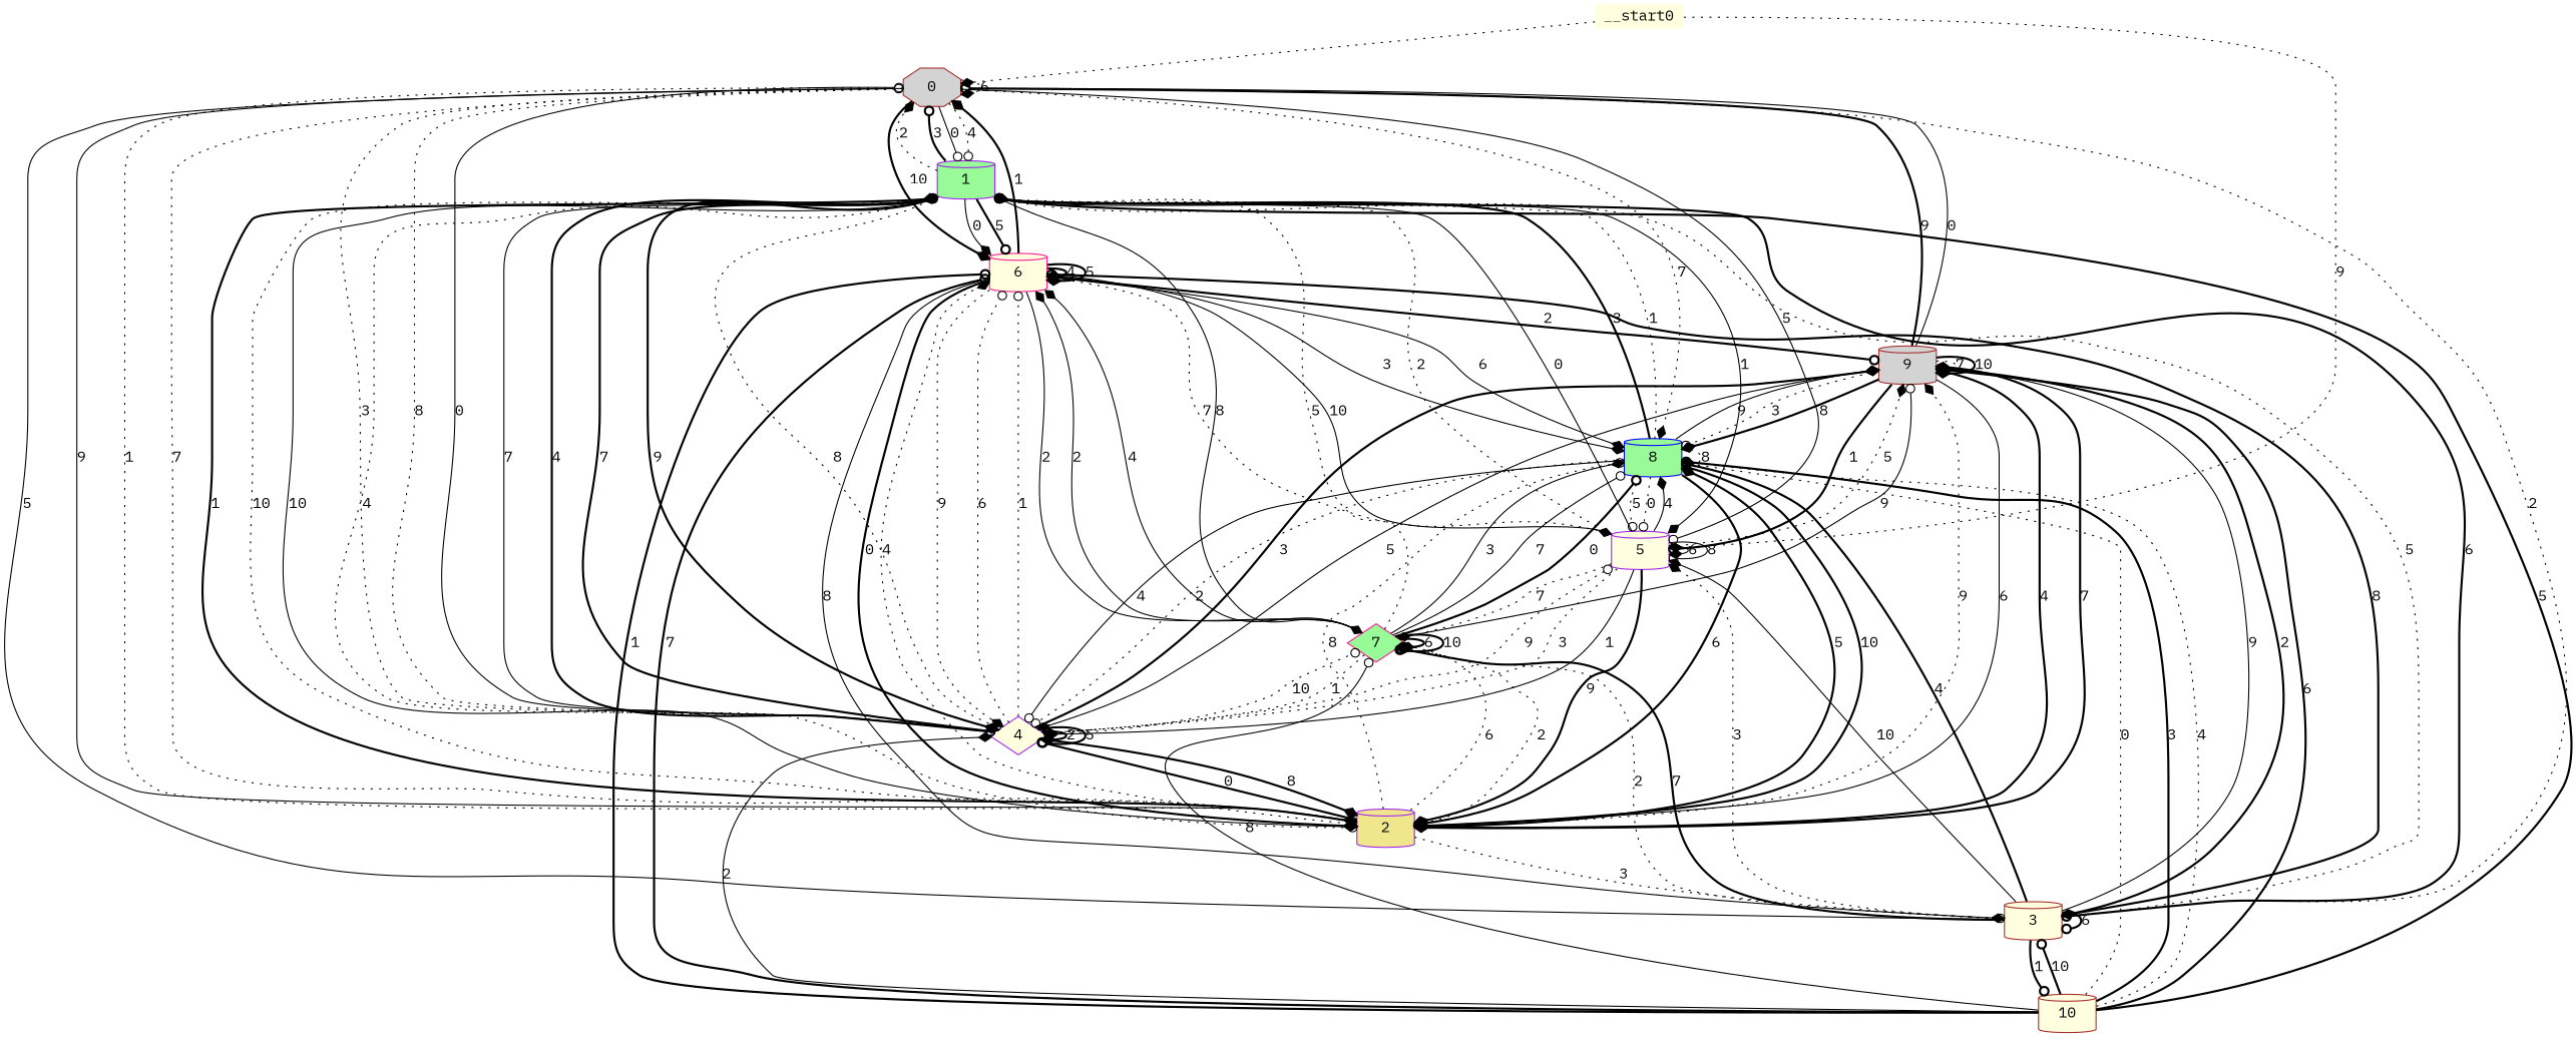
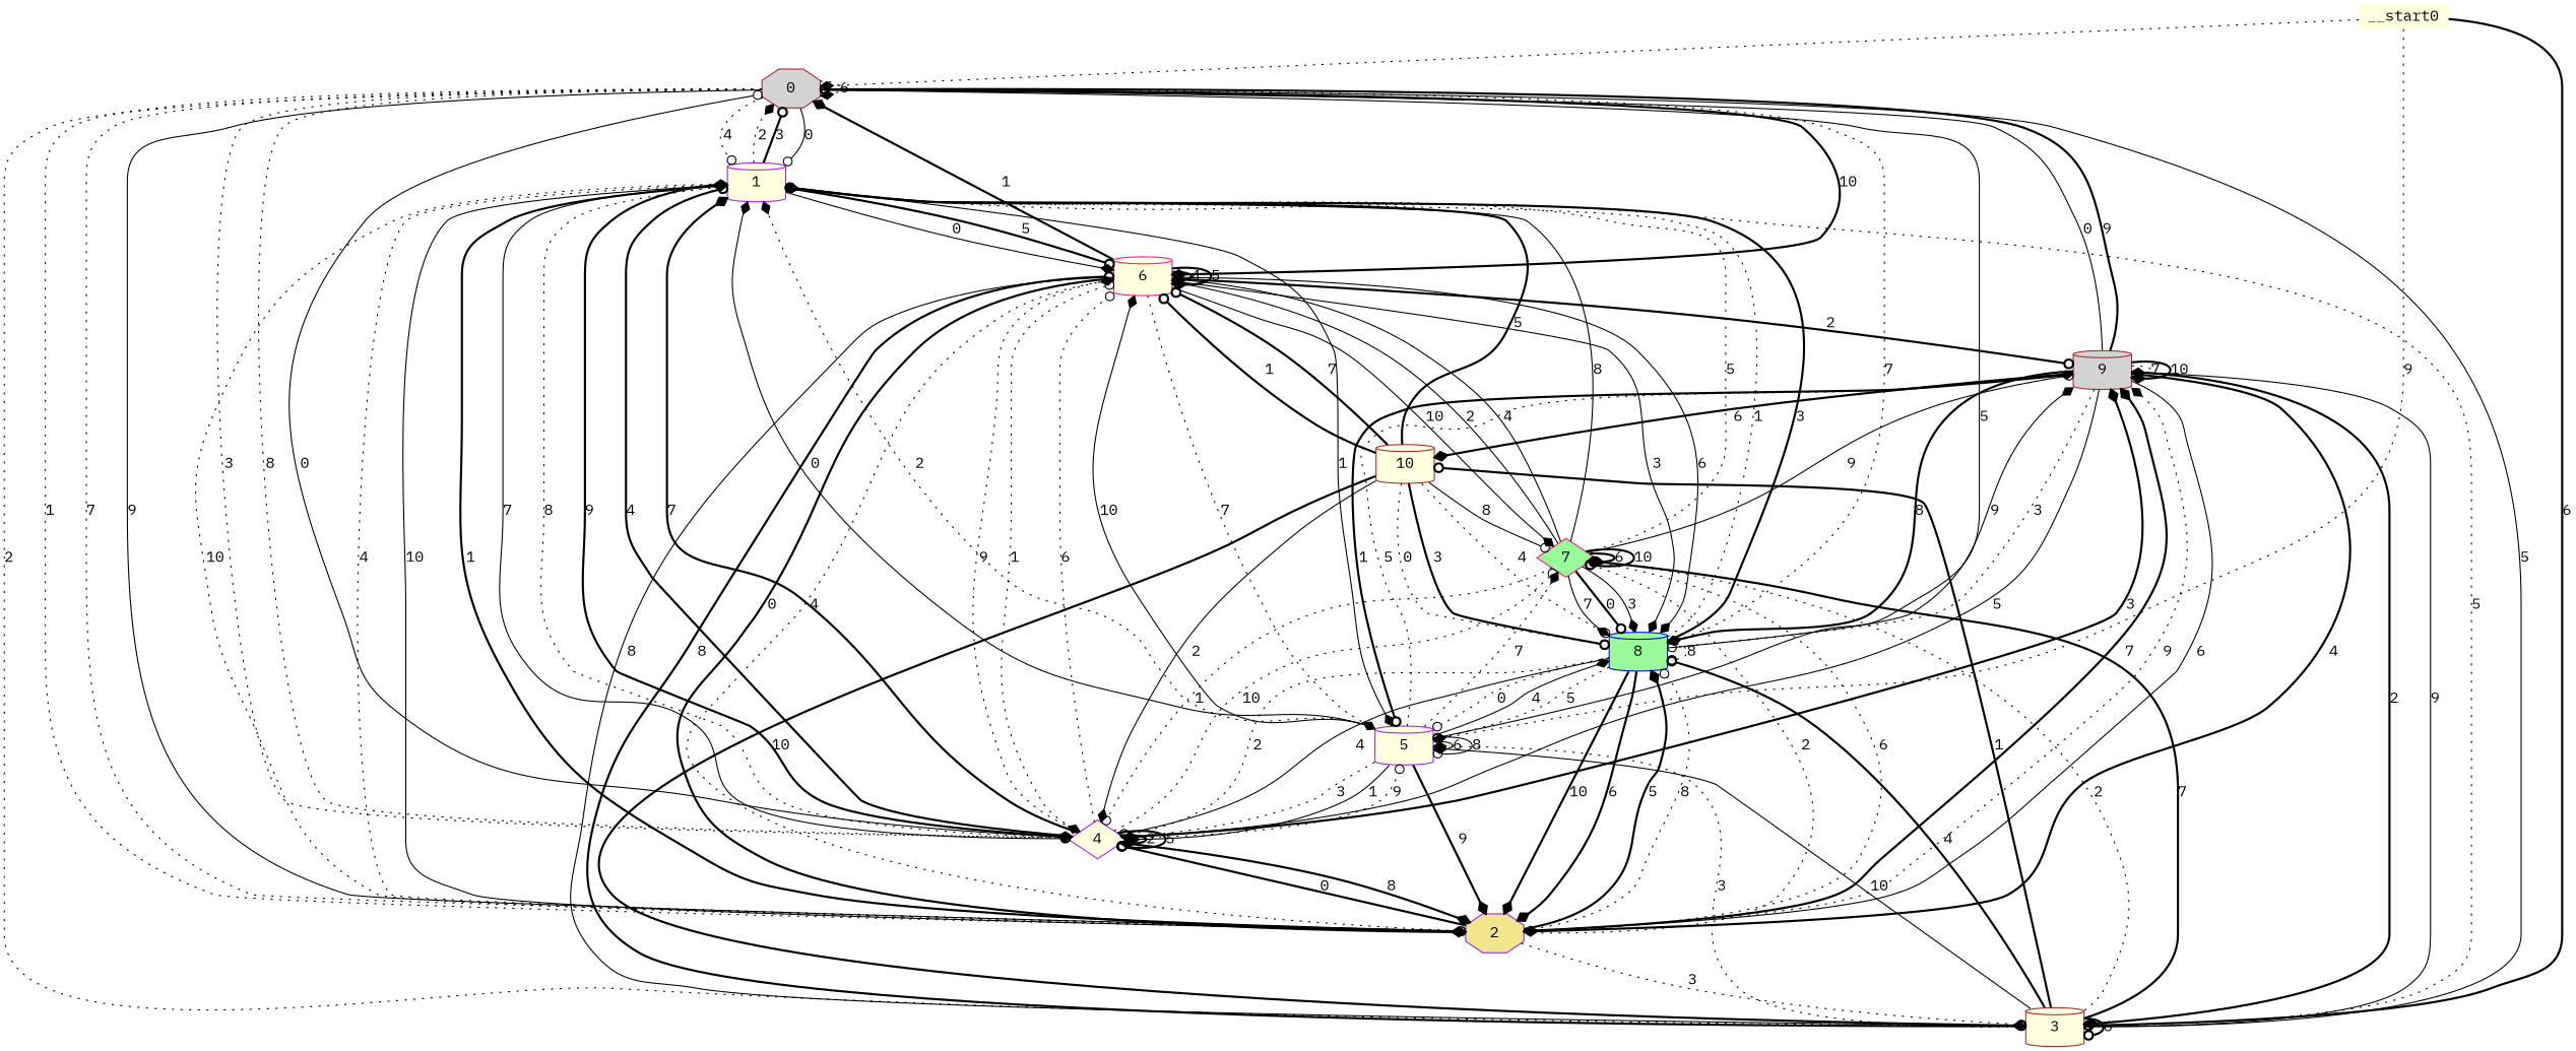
  digraph {
    fontname="IBM Plex Mono"
    node [color=brown fillcolor=lightyellow fontname="IBM Plex Mono" shape=cylinder style=filled]
    edge [arrowhead=diamond fontname="IBM Plex Mono" style=dotted]
    n1 [fillcolor=lightgrey label=0 shape=octagon]
-   n2 [color=purple fillcolor=palegreen label=1]
-   n3 [color=purple fillcolor=khaki label=2]
+   n2 [color=purple label=1]
+   n3 [color=purple fillcolor=khaki label=2 shape=octagon]
    n4 [label=3]
    n5 [color=purple label=4 shape=diamond]
    n6 [color=purple label=5]
    n7 [color=deeppink label=6]
    n8 [color=blue fillcolor=palegreen label=8]
    n9 [color=deeppink fillcolor=palegreen label=7 shape=diamond]
    n10 [fillcolor=lightgrey label=9]
    n11 [label=10]
    __start0 [height=0 shape=none width=0]
    n1 -> n1 [label=6]
    n1 -> n2 [arrowhead=odot label=0 style=solid]
    n1 -> n2 [arrowhead=odot label=4]
    n1 -> n3 [label=1]
    n1 -> n3 [label=7]
    n1 -> n3 [arrowhead=odot label=9 style=solid]
    n1 -> n4 [arrowhead=odot label=2]
    n1 -> n5 [arrowhead=odot label=3]
    n1 -> n5 [arrowhead=odot label=8]
    n1 -> n6 [arrowhead=odot label=5 style=solid]
    n1 -> n7 [label=10 style=bold]
    n1 -> n8 [label=7]
    n2 -> n1 [label=2]
    n2 -> n1 [arrowhead=odot label=3 style=bold]
    n2 -> n3 [arrowhead=odot label=4]
    n2 -> n3 [label=10 style=solid]
-   n2 -> n4 [arrowhead=odot label=6 style=bold]
+   __start0 -> n4 [arrowhead=odot label=6 style=bold]
    n2 -> n5 [arrowhead=odot label=7 style=solid]
    n2 -> n5 [arrowhead=odot label=8]
    n2 -> n5 [label=9 style=bold]
    n2 -> n6 [label=1 style=solid]
    n2 -> n7 [label=0 style=solid]
    n2 -> n7 [arrowhead=odot label=5 style=bold]
    n3 -> n2 [label=1 style=bold]
    n3 -> n2 [label=10]
    n3 -> n4 [arrowhead=odot label=3]
    n3 -> n5 [arrowhead=odot label=0 style=bold]
    n3 -> n7 [label=4]
    n3 -> n8 [label=5 style=bold]
    n3 -> n8 [arrowhead=odot label=8]
    n3 -> n9 [arrowhead=odot label=2]
    n3 -> n9 [label=6]
    n3 -> n10 [label=7 style=bold]
    n3 -> n10 [label=9]
    n4 -> n1 [arrowhead=odot label=5 style=solid]
    n4 -> n2 [label=5]
    n4 -> n4 [arrowhead=odot label=6 style=bold]
    n4 -> n6 [label=3]
    n4 -> n6 [label=10 style=solid]
    n4 -> n7 [arrowhead=odot label=8 style=bold]
    n4 -> n8 [arrowhead=odot label=4 style=bold]
    n4 -> n9 [label=2]
    n4 -> n9 [arrowhead=odot label=7 style=bold]
-   n4 -> n10 [arrowhead=odot label=9 style=solid]
+   n4 -> n10 [label=9 style=solid]
    n4 -> n11 [arrowhead=odot label=1 style=bold]
    n5 -> n1 [arrowhead=odot label=0 style=solid]
    n5 -> n2 [arrowhead=odot label=4 style=bold]
    n5 -> n2 [label=7 style=bold]
    n5 -> n3 [label=8 style=bold]
    n5 -> n5 [label=2 style=bold]
    n5 -> n5 [arrowhead=odot label=5 style=bold]
    n5 -> n6 [arrowhead=odot label=9]
    n5 -> n7 [arrowhead=odot label=1]
    n5 -> n7 [arrowhead=odot label=6]
    n5 -> n9 [arrowhead=odot label=10]
    n5 -> n10 [label=3 style=bold]
    n6 -> n2 [label=0 style=solid]
    n6 -> n2 [label=2]
    n6 -> n3 [label=9 style=bold]
    n6 -> n5 [label=1 style=solid]
    n6 -> n5 [label=3]
    n6 -> n6 [label=6 style=solid]
    n6 -> n6 [arrowhead=odot label=8 style=solid]
    n6 -> n7 [label=10 style=solid]
    n6 -> n8 [label=4 style=solid]
    n6 -> n9 [label=7]
    n6 -> n10 [label=5]
    n7 -> n1 [label=1 style=bold]
    n7 -> n3 [label=0 style=bold]
    n7 -> n4 [label=8 style=solid]
    n7 -> n5 [label=9]
    n7 -> n6 [label=7]
    n7 -> n7 [label=4 style=bold]
    n7 -> n7 [label=5 style=bold]
    n7 -> n8 [label=3 style=solid]
    n7 -> n8 [label=6 style=solid]
-   n7 -> n9 [label=2 style=solid]
+   n7 -> n9 [label=10 style=solid]
    n7 -> n10 [arrowhead=odot label=2 style=bold]
    n8 -> n2 [label=1]
    n8 -> n2 [arrowhead=odot label=3 style=bold]
    n8 -> n3 [label=6 style=bold]
    n8 -> n3 [label=10 style=bold]
    n8 -> n5 [arrowhead=odot label=2]
    n8 -> n5 [arrowhead=odot label=4 style=solid]
    n8 -> n6 [arrowhead=odot label=0]
    n8 -> n6 [arrowhead=odot label=5]
    n8 -> n8 [arrowhead=odot label=8]
    n8 -> n10 [label=9 style=solid]
    n9 -> n2 [label=5]
    n9 -> n2 [arrowhead=odot label=8 style=solid]
    n9 -> n5 [arrowhead=odot label=1]
    n9 -> n7 [label=2 style=solid]
    n9 -> n7 [label=4 style=solid]
    n9 -> n8 [arrowhead=odot label=0 style=bold]
    n9 -> n8 [label=3 style=solid]
    n9 -> n8 [arrowhead=odot label=7 style=solid]
    n9 -> n9 [arrowhead=odot label=6 style=bold]
    n9 -> n9 [arrowhead=odot label=10 style=bold]
    n9 -> n10 [arrowhead=odot label=9 style=solid]
    n10 -> n1 [arrowhead=odot label=0 style=solid]
    n10 -> n1 [arrowhead=odot label=9 style=bold]
    n10 -> n3 [label=4 style=bold]
    n10 -> n3 [label=6 style=solid]
    n10 -> n4 [label=2 style=bold]
    n10 -> n5 [label=5 style=solid]
    n10 -> n6 [arrowhead=odot label=1 style=bold]
    n10 -> n8 [arrowhead=odot label=3]
    n10 -> n8 [label=8 style=bold]
    n10 -> n10 [arrowhead=odot label=7]
    n10 -> n10 [label=10 style=bold]
    n11 -> n2 [arrowhead=odot label=5 style=bold]
    n11 -> n4 [arrowhead=odot label=10 style=bold]
    n11 -> n5 [label=2 style=solid]
    n11 -> n7 [arrowhead=odot label=1 style=bold]
    n11 -> n7 [arrowhead=odot label=7 style=bold]
    n11 -> n8 [arrowhead=odot label=0]
    n11 -> n8 [arrowhead=odot label=3 style=bold]
    n11 -> n8 [label=4]
    n11 -> n9 [arrowhead=odot label=8 style=solid]
-   n11 -> n10 [label=6 style=bold]
+   n10 -> n11 [label=6 style=bold]
    __start0 -> n1
    __start0 -> n6 [label=9]
  }
